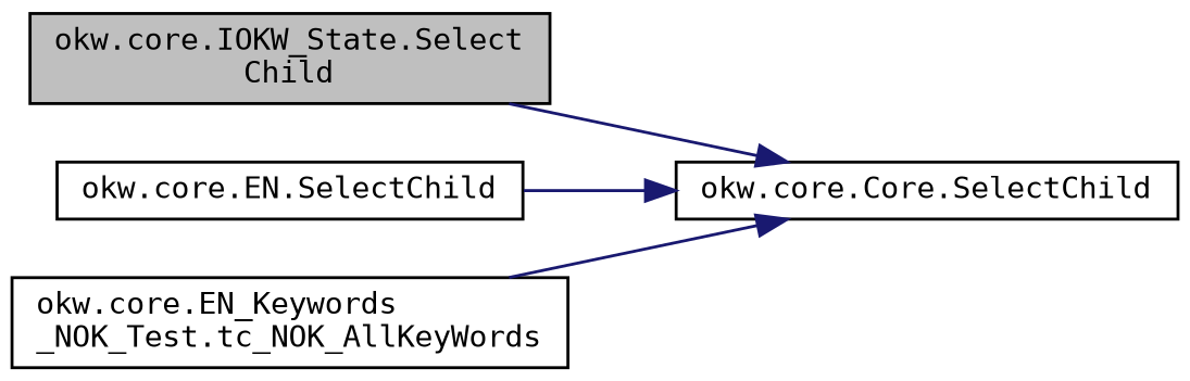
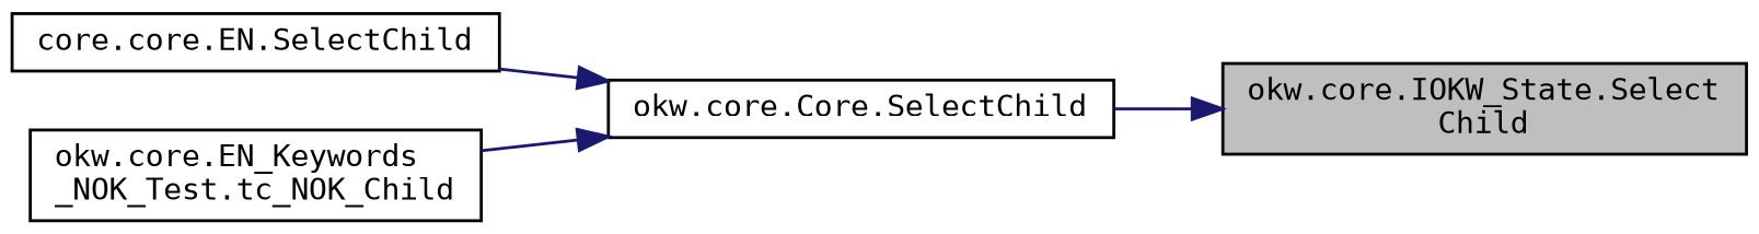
  digraph {
    fontname="DejaVu Sans Mono"
    rankdir=RL
    node [color=black fillcolor=white fontname="DejaVu Sans Mono" fontsize=10 shape=record style=filled]
    edge [color=midnightblue dir=back fontname="DejaVu Sans Mono" fontsize=10 labelfontname=Helvetica labelfontsize=10 style=solid]
    n1 [fillcolor=grey75 fontcolor=black height=0.2 label="okw.core.IOKW_State.Select\lChild" width=0.4]
    n2 [height=0.2 label="okw.core.Core.SelectChild" width=0.4]
-   n3 [height=0.2 label="okw.core.EN.SelectChild" width=0.4]
-   n4 [height=0.2 label="okw.core.EN_Keywords\l_NOK_Test.tc_NOK_AllKeyWords" width=0.4]
-   n2 -> n1
+   n3 [height=0.2 label="core.core.EN.SelectChild" width=0.4]
+   n4 [height=0.2 label="okw.core.EN_Keywords\l_NOK_Test.tc_NOK_Child" width=0.4]
+   n1 -> n2
    n2 -> n3
    n2 -> n4
  }
